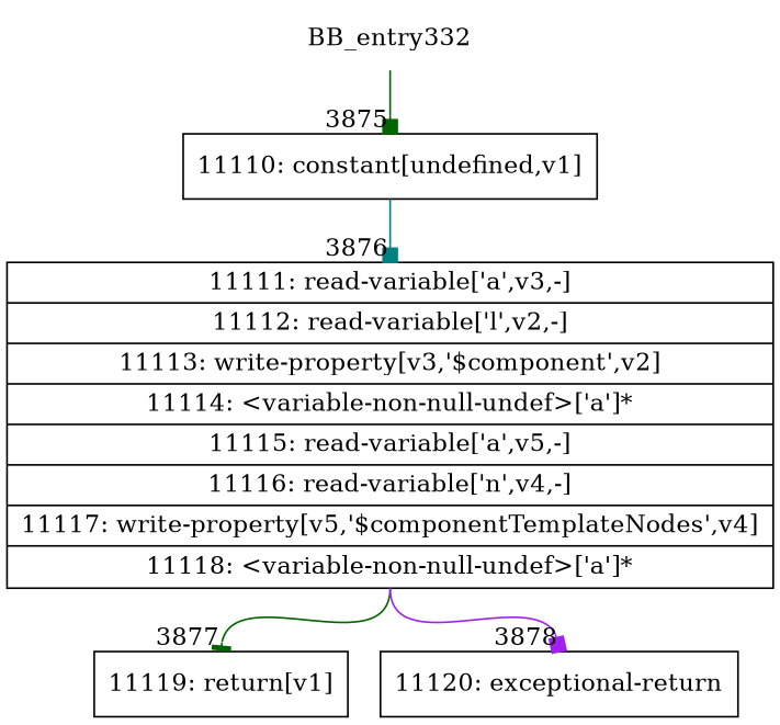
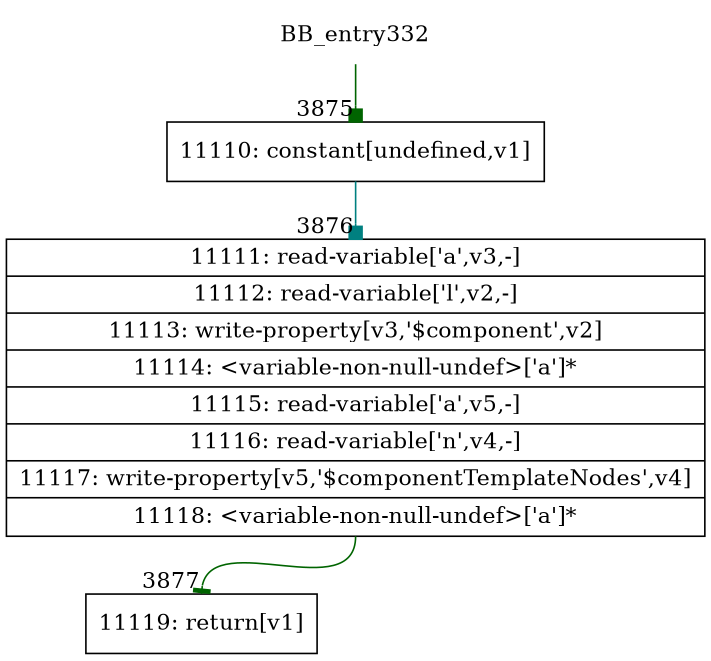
  digraph {
    rankdir=TD
    node [shape=record]
    edge [arrowhead=box color=darkgreen headport=n tailport=s]
    n1 [label=BB_entry332 shape=none]
    n2 [label="{11110: constant[undefined,v1]}"]
    n3 [label="{11111: read-variable['a',v3,-]|11112: read-variable['l',v2,-]|11113: write-property[v3,'$component',v2]|11114: \<variable-non-null-undef\>['a']*|11115: read-variable['a',v5,-]|11116: read-variable['n',v4,-]|11117: write-property[v5,'$componentTemplateNodes',v4]|11118: \<variable-non-null-undef\>['a']*}"]
    n4 [label="{11119: return[v1]}"]
-   n5 [label="{11120: exceptional-return}"]
    n1 -> n2 [headlabel="    3875"]
    n2 -> n3 [color=teal headlabel="      3876"]
    n3 -> n4 [arrowhead=tee headlabel="      3877"]
-   n3 -> n5 [color=purple headlabel="      3878"]
  }
